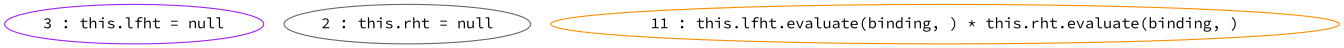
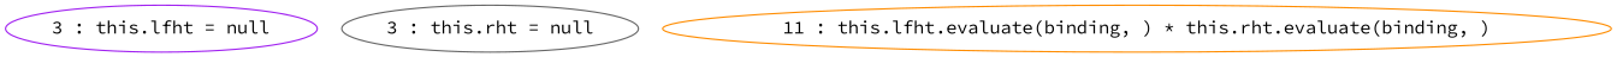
  digraph {
    fontname="Source Code Pro"
    node [fontname="Source Code Pro"]
    "3 : this.lfht = null" [color=purple]
-   "3 : this.rht = null" [color=gray40 label="2 : this.rht = null"]
+   "3 : this.rht = null" [color=gray40]
    "11 : this.lfht.evaluate(binding, ) * this.rht.evaluate(binding, )" [color=darkorange]
  }
